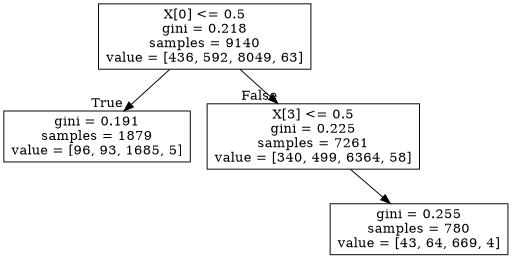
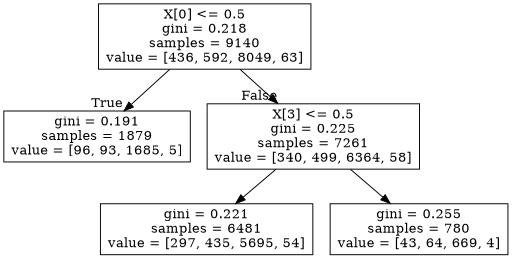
  digraph {
    node [shape=box]
    n1 [label="X[0] <= 0.5\ngini = 0.218\nsamples = 9140\nvalue = [436, 592, 8049, 63]"]
    n2 [label="gini = 0.191\nsamples = 1879\nvalue = [96, 93, 1685, 5]"]
    n3 [label="X[3] <= 0.5\ngini = 0.225\nsamples = 7261\nvalue = [340, 499, 6364, 58]"]
+   n4 [label="gini = 0.221\nsamples = 6481\nvalue = [297, 435, 5695, 54]"]
    n5 [label="gini = 0.255\nsamples = 780\nvalue = [43, 64, 669, 4]"]
    n1 -> n2 [headlabel=True labelangle=45 labeldistance=2.5]
    n1 -> n3 [headlabel=False labelangle=-45 labeldistance=2.5]
+   n3 -> n4
    n3 -> n5
  }
